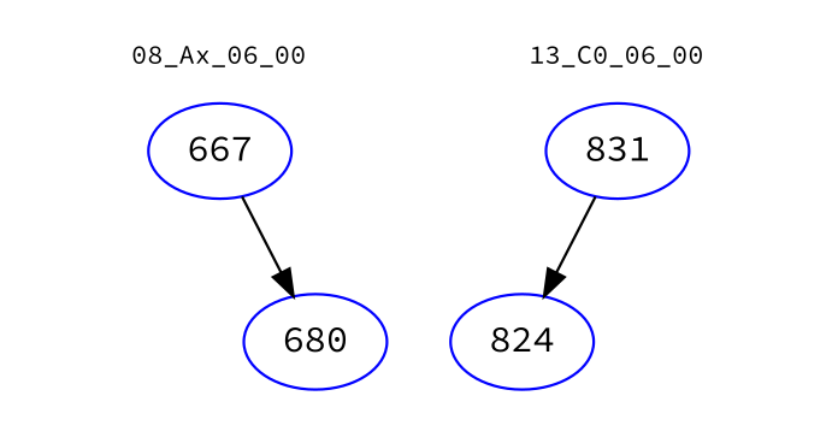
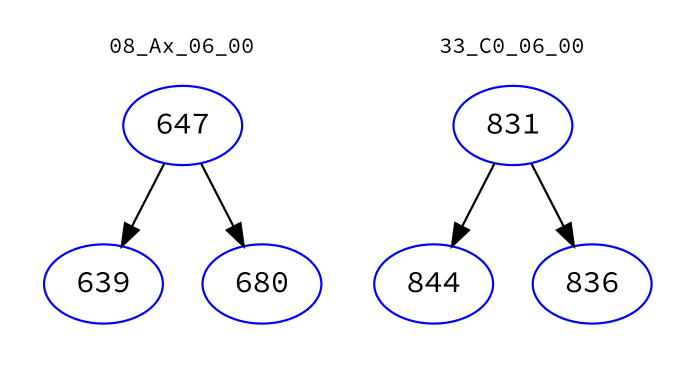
  digraph {
    fontname="Source Code Pro"
    node [color=blue fontname="Source Code Pro"]
    edge [color=black fontname="Source Code Pro"]
-   n1 [label=667]
+   n1 [label=647]
+   n2 [label=639]
    n3 [label=680]
    n4 [label=831]
-   n5 [label=824]
+   n5 [label=844]
+   n6 [label=836]
    subgraph cluster_1 {
      color=white
      fontsize=10
      label="08_Ax_06_00"
      n1
+     n2
      n3
    }
    subgraph cluster_2 {
      color=white
      fontsize=10
-     label="13_C0_06_00"
+     label="33_C0_06_00"
      n4
      n5
+     n6
    }
+   n1 -> n2
    n1 -> n3
    n4 -> n5
+   n4 -> n6
  }
